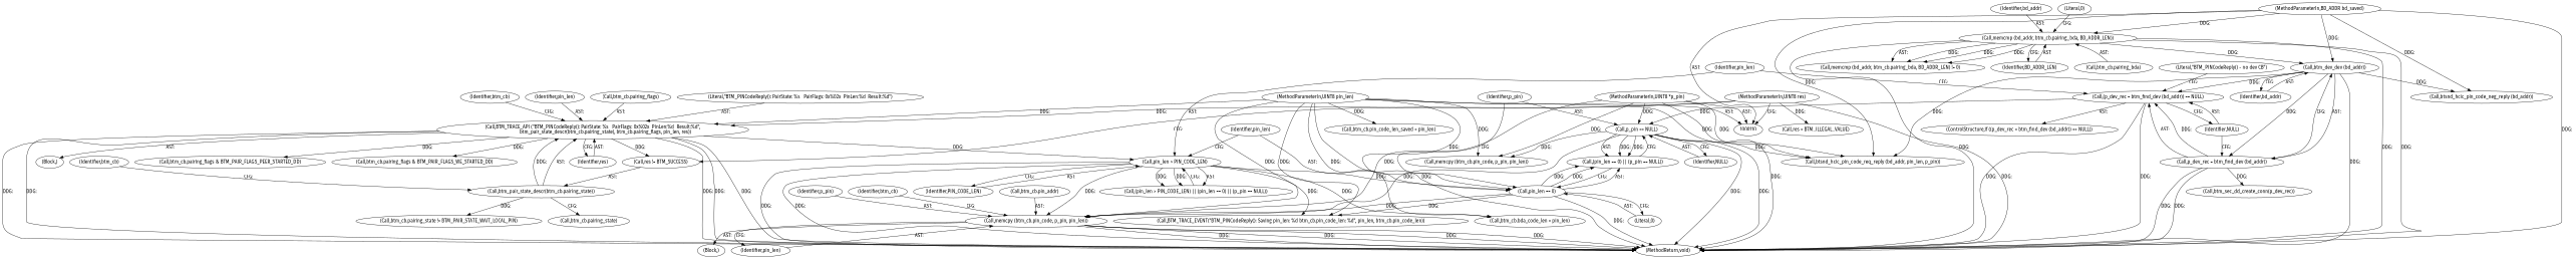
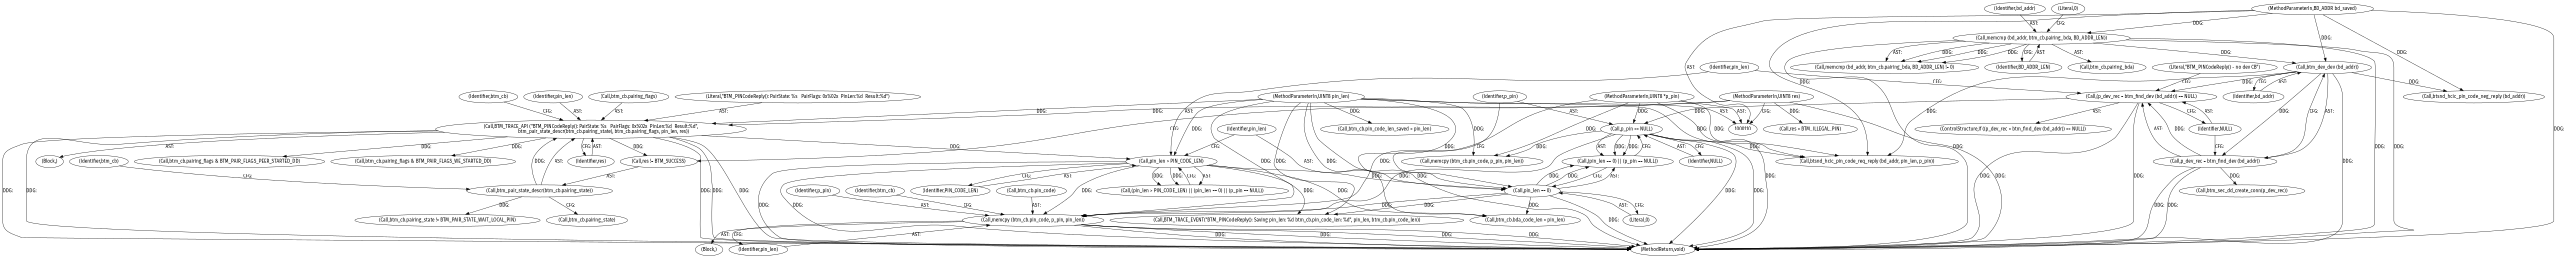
  digraph {
    fontname="Fira Sans"
    node [fontname="Fira Sans"]
    edge [fontname="Fira Sans"]
    n1 [label="(Call,memcpy (btm_cb.pin_code, p_pin, pin_len))"]
    n2 [label="(MethodReturn,void)"]
    n3 [label="(Block,)"]
    n4 [label="(Identifier,pin_len)"]
    n5 [label="(Call,p_pin == NULL)"]
    n6 [label="(Identifier,NULL)"]
    n7 [label="(Call,memcpy (btm_cb.pin_code, p_pin, pin_len))"]
    n8 [label="(Call,(pin_len == 0) || (p_pin == NULL))"]
    n9 [label="(Call,btsnd_hcic_pin_code_req_reply (bd_addr, pin_len, p_pin))"]
    n10 [label="(Call,pin_len == 0)"]
    n11 [label="(MethodParameterIn,UINT8 *p_pin)"]
    1000110
    n13 [label="(Call,(p_dev_rec = btm_find_dev (bd_addr)) == NULL)"]
    n14 [label="(Identifier,NULL)"]
    n15 [label="(ControlStructure,if ((p_dev_rec = btm_find_dev (bd_addr)) == NULL))"]
    n16 [label="(Call,p_dev_rec = btm_find_dev (bd_addr))"]
    n17 [label="(Call,btm_dev_dev (bd_addr))"]
    n18 [label="(Call,btm_sec_dd_create_conn(p_dev_rec))"]
    n19 [label="(Identifier,bd_addr)"]
    n20 [label="(Call,btsnd_hcic_pin_code_neg_reply (bd_addr))"]
    n21 [label="(Call,memcmp (bd_addr, btm_cb.pairing_bda, BD_ADDR_LEN))"]
    n22 [label="(Call,memcmp (bd_addr, btm_cb.pairing_bda, BD_ADDR_LEN) != 0)"]
    n23 [label="(Identifier,BD_ADDR_LEN)"]
    n24 [label="(MethodParameterIn,BD_ADDR bd_saved)"]
    n25 [label="(MethodParameterIn,UINT8 pin_len)"]
    n26 [label="(Call,pin_len > PIN_CODE_LEN)"]
    n27 [label="(Call,BTM_TRACE_API (\"BTM_PINCodeReply(): PairState: %s   PairFlags: 0x%02x  PinLen:%d  Result:%d\",\n                    btm_pair_state_descr(btm_cb.pairing_state), btm_cb.pairing_flags, pin_len, res))"]
    n28 [label="(Call,BTM_TRACE_EVENT(\"BTM_PINCodeReply(): Saving pin_len: %d btm_cb.pin_code_len: %d\", pin_len, btm_cb.pin_code_len))"]
    n29 [label="(Call,btm_cb.pin_code_len_saved = pin_len)"]
    n30 [label="(Call,btm_cb.bda_code_len = pin_len)"]
    n31 [label="(Call,(pin_len > PIN_CODE_LEN) || (pin_len == 0) || (p_pin == NULL))"]
    n32 [label="(Identifier,PIN_CODE_LEN)"]
    n33 [label="(Block,)"]
    n34 [label="(Call,btm_cb.pairing_flags & BTM_PAIR_FLAGS_PEER_STARTED_DD)"]
    n35 [label="(Call,btm_cb.pairing_flags & BTM_PAIR_FLAGS_WE_STARTED_DD)"]
    n36 [label="(Call,res != BTM_SUCCESS)"]
    n37 [label="(Identifier,res)"]
    n38 [label="(Literal,0)"]
    n39 [label="(Call,btm_pair_state_descr(btm_cb.pairing_state))"]
    n40 [label="(Call,btm_cb.pairing_state)"]
    n41 [label="(Call,btm_cb.pairing_state != BTM_PAIR_STATE_WAIT_LOCAL_PIN)"]
    n42 [label="(MethodParameterIn,UINT8 res)"]
-   n43 [label="(Call,res = BTM_ILLEGAL_VALUE)"]
+   n43 [label="(Call,res = BTM_ILLEGAL_PIN)"]
    n44 [label="(Identifier,pin_len)"]
    n45 [label="(Call,btm_cb.pairing_bda)"]
    n46 [label="(Identifier,btm_cb)"]
    n47 [label="(Identifier,btm_cb)"]
    n48 [label="(Identifier,bd_addr)"]
    n49 [label="(Identifier,btm_cb)"]
    n50 [label="(Identifier,pin_len)"]
-   n51 [label="(Call,btm_cb.pin_addr)"]
+   n51 [label="(Call,btm_cb.pin_code)"]
    n52 [label="(Call,btm_cb.pairing_flags)"]
    n53 [label="(Literal,\"BTM_PINCodeReply() - no dev CB\")"]
    n54 [label="(Identifier,p_pin)"]
    n55 [label="(Literal,0)"]
    n56 [label="(Identifier,pin_len)"]
    n57 [label="(Identifier,p_pin)"]
    n58 [label="(Literal,\"BTM_PINCodeReply(): PairState: %s   PairFlags: 0x%02x  PinLen:%d  Result:%d\")"]
    n1 -> n2 [label="DDG: "]
    n1 -> n2 [label="DDG: "]
    n1 -> n2 [label="DDG: "]
    n1 -> n2 [label="DDG: "]
    n1 -> n3 [label="AST: "]
    n1 -> n4 [label="CFG: "]
    n4 -> n1 [label="AST: "]
    n5 -> n1 [label="DDG: "]
    n5 -> n2 [label="DDG: "]
    n5 -> n2 [label="DDG: "]
    n5 -> n6 [label="CFG: "]
    n5 -> n7 [label="DDG: "]
    n5 -> n8 [label="AST: "]
    n5 -> n8 [label="DDG: "]
    n5 -> n8 [label="DDG: "]
    n5 -> n9 [label="DDG: "]
    n6 -> n5 [label="AST: "]
    n8 -> n5 [label="CFG: "]
    n8 -> n10 [label="CFG: "]
    n10 -> n1 [label="DDG: "]
    n10 -> n2 [label="DDG: "]
    n10 -> n8 [label="AST: "]
    n10 -> n8 [label="DDG: "]
    n10 -> n8 [label="DDG: "]
    n10 -> n28 [label="DDG: "]
+   n10 -> n30 [label="DDG: "]
    n10 -> n38 [label="CFG: "]
    n11 -> n1 [label="DDG: "]
    n11 -> n2 [label="DDG: "]
    n11 -> n5 [label="DDG: "]
    n11 -> n7 [label="DDG: "]
    n11 -> n9 [label="DDG: "]
    n11 -> 1000110 [label="AST: "]
    n13 -> n2 [label="DDG: "]
    n13 -> n2 [label="DDG: "]
    n13 -> n5 [label="DDG: "]
    n13 -> n14 [label="CFG: "]
    n13 -> n15 [label="AST: "]
    n14 -> n13 [label="AST: "]
    n14 -> n16 [label="CFG: "]
    n16 -> n2 [label="DDG: "]
    n16 -> n2 [label="DDG: "]
    n16 -> n13 [label="AST: "]
    n16 -> n13 [label="DDG: "]
    n16 -> n17 [label="CFG: "]
    n16 -> n18 [label="DDG: "]
    n17 -> n2 [label="DDG: "]
    n17 -> n9 [label="DDG: "]
    n17 -> n13 [label="DDG: "]
    n17 -> n16 [label="AST: "]
    n17 -> n16 [label="DDG: "]
    n17 -> n19 [label="CFG: "]
    n17 -> n20 [label="DDG: "]
    n19 -> n17 [label="AST: "]
    n21 -> n2 [label="DDG: "]
    n21 -> n2 [label="DDG: "]
    n21 -> n2 [label="DDG: "]
    n21 -> n17 [label="DDG: "]
    n21 -> n22 [label="AST: "]
    n21 -> n22 [label="DDG: "]
    n21 -> n22 [label="DDG: "]
    n21 -> n22 [label="DDG: "]
    n21 -> n23 [label="CFG: "]
    n23 -> n21 [label="AST: "]
    n24 -> n2 [label="DDG: "]
    n24 -> n9 [label="DDG: "]
    n24 -> 1000110 [label="AST: "]
    n24 -> n17 [label="DDG: "]
    n24 -> n20 [label="DDG: "]
    n24 -> n21 [label="DDG: "]
    n25 -> n1 [label="DDG: "]
    n25 -> n2 [label="DDG: "]
    n25 -> n7 [label="DDG: "]
    n25 -> n9 [label="DDG: "]
    n25 -> n10 [label="DDG: "]
    n25 -> 1000110 [label="AST: "]
+   n25 -> n26 [label="DDG: "]
    n25 -> n27 [label="DDG: "]
    n25 -> n28 [label="DDG: "]
    n25 -> n29 [label="DDG: "]
    n25 -> n30 [label="DDG: "]
    n26 -> n1 [label="DDG: "]
    n26 -> n2 [label="DDG: "]
    n26 -> n2 [label="DDG: "]
    n26 -> n10 [label="DDG: "]
    n26 -> n28 [label="DDG: "]
    n26 -> n30 [label="DDG: "]
    n26 -> n31 [label="AST: "]
    n26 -> n31 [label="DDG: "]
    n26 -> n31 [label="DDG: "]
    n26 -> n32 [label="CFG: "]
    n27 -> n2 [label="DDG: "]
    n27 -> n2 [label="DDG: "]
    n27 -> n2 [label="DDG: "]
    n27 -> n2 [label="DDG: "]
    n27 -> n2 [label="DDG: "]
    n27 -> n26 [label="DDG: "]
    n27 -> n33 [label="AST: "]
    n27 -> n34 [label="DDG: "]
    n27 -> n35 [label="DDG: "]
    n27 -> n36 [label="DDG: "]
    n27 -> n37 [label="CFG: "]
    n31 -> n26 [label="CFG: "]
    n32 -> n26 [label="AST: "]
    n36 -> n39 [label="AST: "]
    n37 -> n27 [label="AST: "]
    n38 -> n10 [label="AST: "]
    n39 -> n27 [label="AST: "]
    n39 -> n27 [label="DDG: "]
    n39 -> n40 [label="CFG: "]
    n39 -> n41 [label="DDG: "]
    n42 -> n2 [label="DDG: "]
    n42 -> 1000110 [label="CFG: "]
    n42 -> n27 [label="DDG: "]
    n42 -> n36 [label="CFG: "]
    n42 -> n43 [label="DDG: "]
    n44 -> n13 [label="CFG: "]
    n44 -> n26 [label="AST: "]
-   n45 -> n21 [label="AST: "]
+   n21 -> n45 [label="AST: "]
    n46 -> n1 [label="CFG: "]
    n47 -> n39 [label="CFG: "]
    n48 -> n21 [label="AST: "]
    n49 -> n27 [label="CFG: "]
    n50 -> n27 [label="AST: "]
    n51 -> n1 [label="AST: "]
    n52 -> n27 [label="AST: "]
    n53 -> n13 [label="CFG: "]
    n54 -> n5 [label="AST: "]
    n54 -> n10 [label="CFG: "]
    n55 -> n21 [label="CFG: "]
    n56 -> n10 [label="AST: "]
    n56 -> n26 [label="CFG: "]
    n57 -> n1 [label="AST: "]
    n58 -> n27 [label="AST: "]
  }
